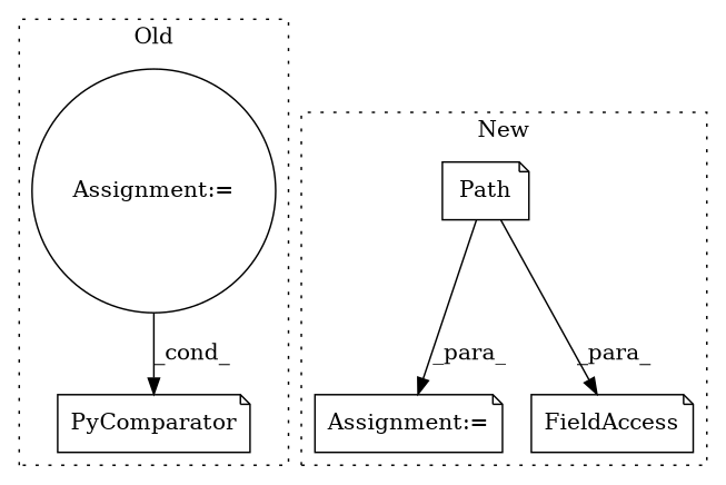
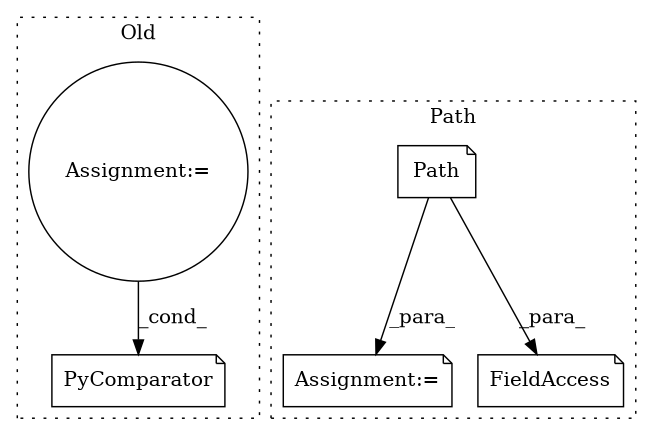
  digraph {
    node [a=7 l=51 s=835 shape=note]
    n1 [a=113 label=PyComparator]
    n2 [label="Assignment:=" shape=circle]
    n3 [a=32 l="5,1" label=Path s="418,432"]
    n4 [l=68 label="Assignment:=" s=787]
    n5 [a=22 l=19 label=FieldAccess s=454]
    subgraph cluster_1 {
      label=Old
      style=dotted
      n1
      n2
    }
    subgraph cluster_2 {
-     label=New
+     label=Path
      style=dotted
      n3
      n4
      n5
    }
    n2 -> n1 [label=_cond_]
    n3 -> n4 [label=_para_]
    n3 -> n5 [label=_para_]
  }
